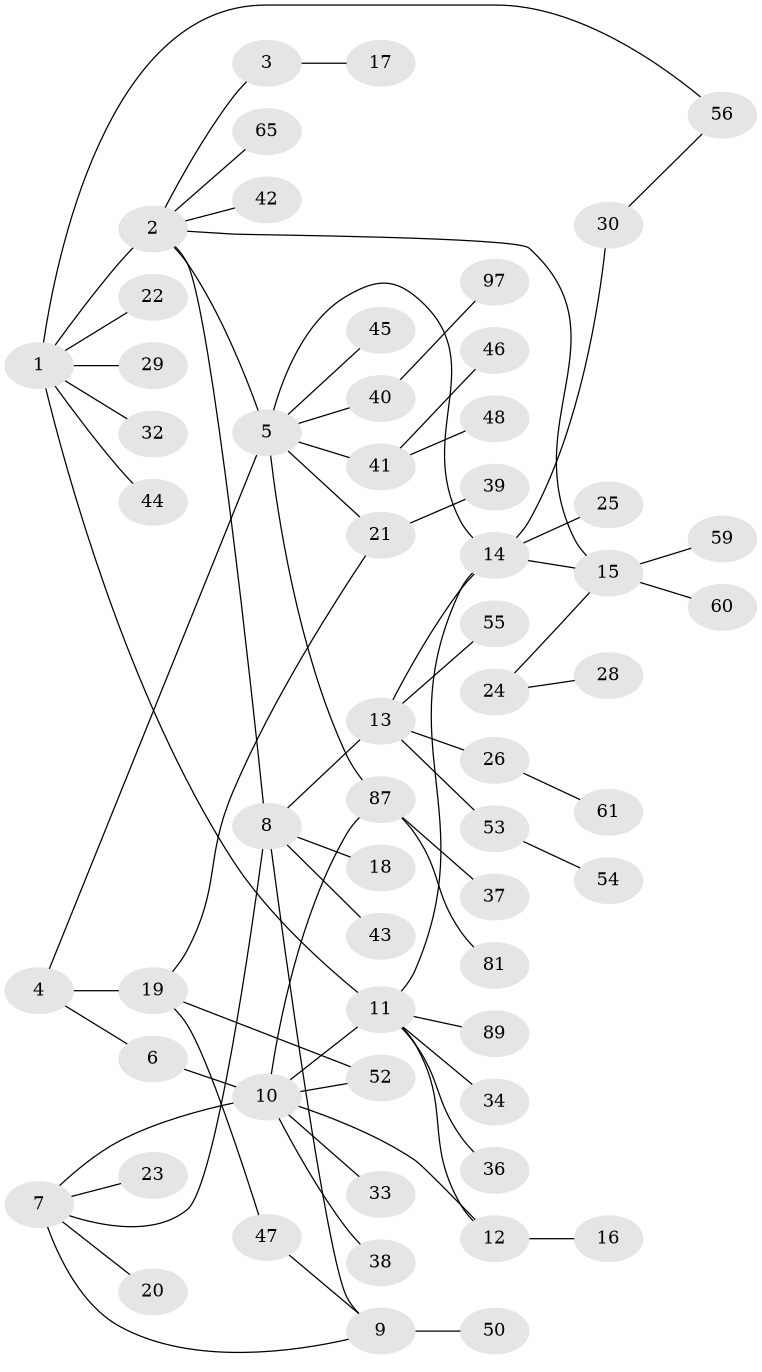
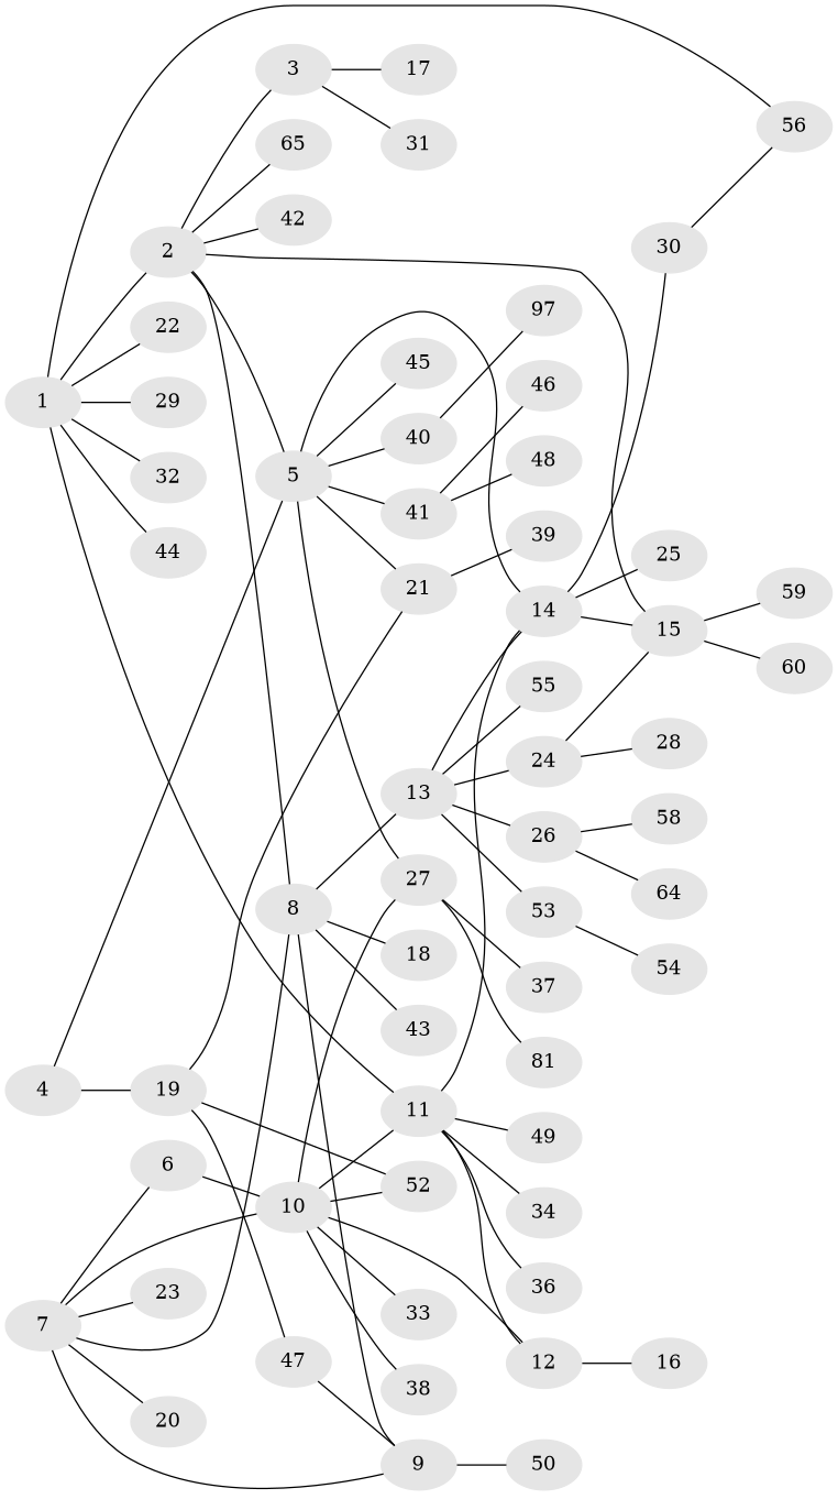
  graph {
    rankdir=LR
    node [color=gray90 style=filled]
    1
    2
    11
    22
    29
    32
    44
    56
    3
    5
    8
    15
    n13 [label=65]
    42
    17
+   31
    14
    12
    34
    36
-   49 [label=89]
-   27 [label=87]
+   49
+   27
    40
    41
    45
    21
    9
    13
    18
    43
    59
    60
    4
    6
    19
    10
    52
    47
    30
    25
    37
    n42 [label=81]
    n43 [label=97]
    46
    48
    50
    33
    38
    7
    20
    23
    24
    26
    53
    55
    16
    28
-   61
+   58
+   61 [label=64]
    54
    39
    1 -- 2
    1 -- 11
    1 -- 22
    1 -- 29
    1 -- 32
    1 -- 44
    1 -- 56
    2 -- 3
    2 -- 5
    2 -- 8
    2 -- 15
    2 -- n13
    2 -- 42
    11 -- 14
    11 -- 12
    11 -- 34
    11 -- 36
    11 -- 49
    3 -- 17
+   3 -- 31
    5 -- 14
    5 -- 27
    5 -- 40
    5 -- 41
    5 -- 45
    5 -- 21
    8 -- 9
    8 -- 13
    8 -- 18
    8 -- 43
    15 -- 59
    15 -- 60
    14 -- 15
    14 -- 30
    14 -- 25
    12 -- 16
    27 -- 37
    27 -- n42
    40 -- n43
    41 -- 46
    41 -- 48
    21 -- 39
    9 -- 50
    13 -- 14
+   13 -- 24
    13 -- 26
    13 -- 53
    13 -- 55
    4 -- 5
-   4 -- 6
+   7 -- 6
    4 -- 19
    6 -- 10
    19 -- 21
    19 -- 52
    19 -- 47
    10 -- 11
    10 -- 12
    10 -- 27
    10 -- 52
    10 -- 33
    10 -- 38
    47 -- 9
    30 -- 56
    7 -- 8
    7 -- 9
    7 -- 10
    7 -- 20
    7 -- 23
    24 -- 15
    24 -- 28
+   26 -- 58
    26 -- 61
    53 -- 54
  }
